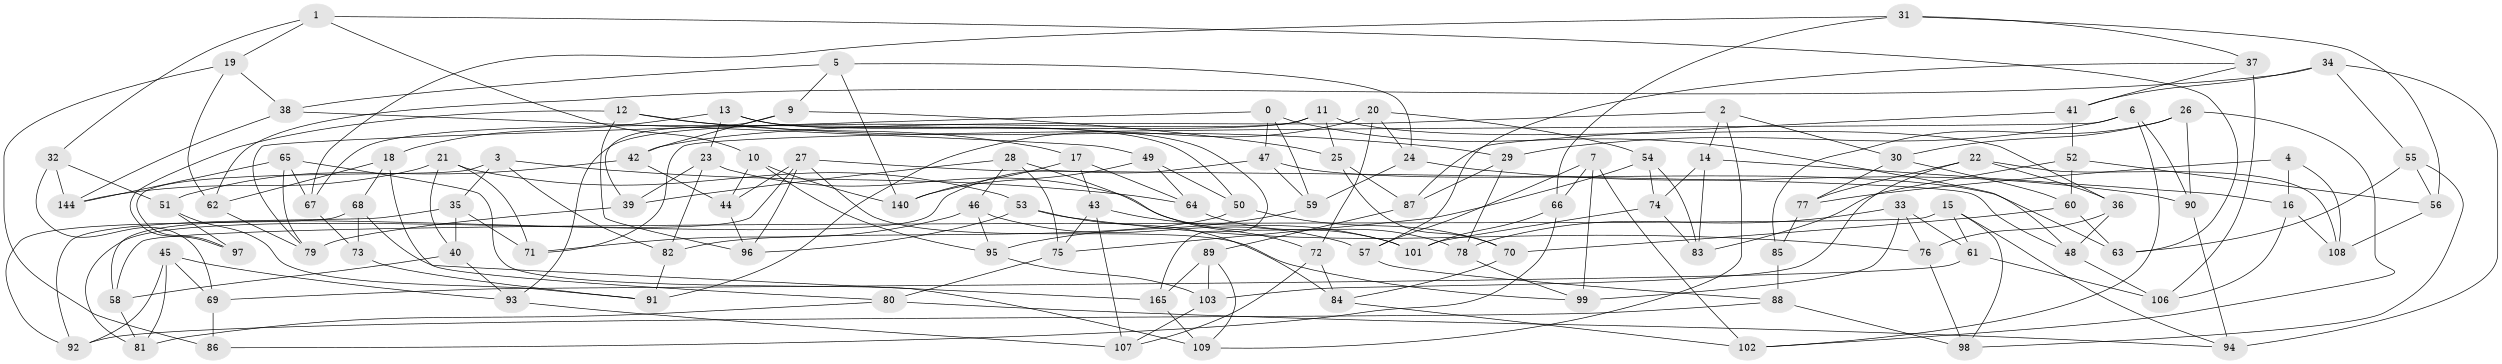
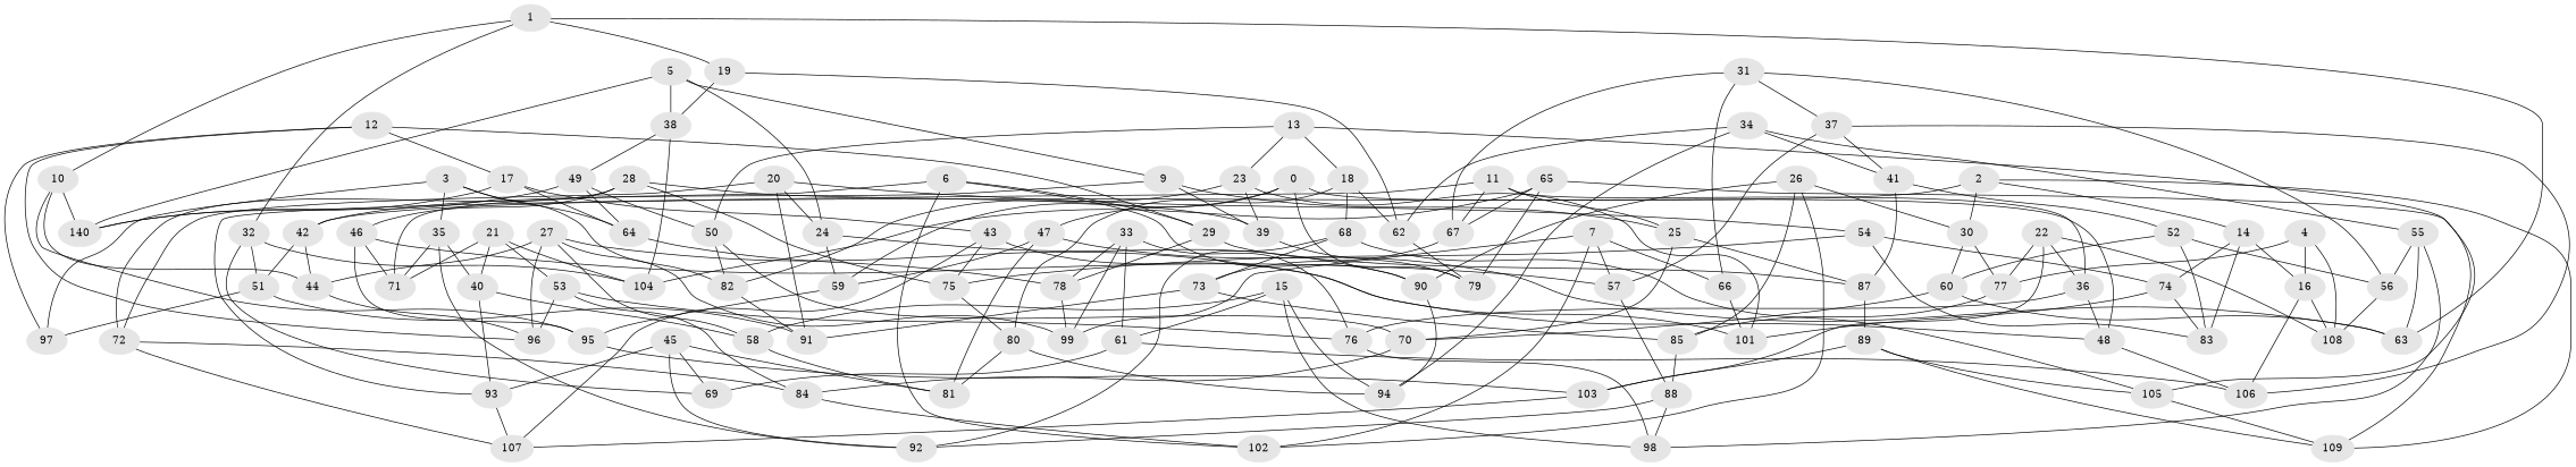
  graph {
    node [color=gray90 style=filled]
    1
    10
    19
    32
    63
    n6 [label=140]
    44
    95
-   86
    38
    62
-   104 [label=144]
+   104
    51
    69
    2
    14
    30
    42
    109
    16
    74
    83
    77
    60
    3
    35
    64
    82
    97
    71
    40
    92
    78
    91
    4
    108
    106
    85
    5
    9
    24
    25
    39
    90
    59
    49
    6
    29
    102
    87
    94
    7
    57
    66
    99
    88
    101
    n58 [label=0]
    47
    48
    79
    81
    70
    96
    103
    11
    36
    67
    93
    76
    73
    107
    12
    17
    43
    13
    18
    23
    50
-   105 [label=165]
+   105
    68
    80
    15
    58
    61
    98
    75
    20
    54
    72
    84
    21
    53
    22
    89
    26
    27
    28
    46
    31
    37
    56
    41
    33
    34
    55
    52
    45
    65
    1 -- 10
    1 -- 19
    1 -- 32
    1 -- 63
    10 -- n6
    10 -- 44
    10 -- 95
-   19 -- 86
    19 -- 38
    19 -- 62
    32 -- 104
    32 -- 51
    32 -- 69
    44 -- 96
    95 -- 103
    38 -- 104
    38 -- 49
    62 -- 79
    51 -- 97
    51 -- 91
-   69 -- 86
    2 -- 14
    2 -- 30
    2 -- 42
    2 -- 109
    14 -- 16
    14 -- 74
    14 -- 83
    30 -- 77
    30 -- 60
    42 -- 44
    42 -- 51
    16 -- 108
    16 -- 106
    74 -- 83
    74 -- 101
    77 -- 85
    60 -- 63
    60 -- 70
    3 -- 35
    3 -- 64
    3 -- 82
    3 -- 97
    35 -- 71
    35 -- 40
    35 -- 92
    64 -- 78
    82 -- 91
    40 -- 93
    40 -- 58
    78 -- 99
    4 -- 16
    4 -- 77
    4 -- 108
    85 -- 88
    5 -- n6
    5 -- 38
    5 -- 9
    5 -- 24
    9 -- 42
    9 -- 25
    9 -- 39
    24 -- 90
    24 -- 59
    25 -- 87
    25 -- 70
    39 -- 79
    90 -- 94
    59 -- 95
    49 -- n6
    49 -- 64
    49 -- 50
    6 -- 71
    6 -- 90
    6 -- 29
    6 -- 102
    29 -- 78
    29 -- 87
    87 -- 89
    7 -- 102
    7 -- 57
    7 -- 66
    7 -- 99
    57 -- 88
-   66 -- 86
    66 -- 101
    88 -- 92
    88 -- 98
    n58 -- 59
    n58 -- 47
    n58 -- 48
    n58 -- 79
    47 -- 63
    47 -- 59
    47 -- 81
    48 -- 106
    70 -- 84
    103 -- 107
    11 -- 25
    11 -- 36
    11 -- 67
    11 -- 93
    36 -- 48
    36 -- 76
    67 -- 73
    93 -- 107
    76 -- 98
    73 -- 91
+   73 -- 85
    12 -- 97
    12 -- 29
    12 -- 96
    12 -- 17
    17 -- n6
    17 -- 64
    17 -- 43
    43 -- 101
    43 -- 107
    43 -- 75
    13 -- 18
    13 -- 23
    13 -- 50
    13 -- 105
    18 -- 62
    18 -- 68
    18 -- 80
    23 -- 82
    23 -- 39
    23 -- 101
    50 -- 82
    50 -- 70
    105 -- 109
    68 -- 92
    68 -- 73
    68 -- 105
    80 -- 94
    80 -- 81
    15 -- 94
    15 -- 58
    15 -- 61
    15 -- 98
    58 -- 81
    61 -- 69
    61 -- 106
    75 -- 80
    20 -- 91
    20 -- 24
    20 -- 54
    20 -- 72
    54 -- 74
    54 -- 83
    54 -- 75
    72 -- 107
    72 -- 84
    84 -- 102
    21 -- 104
    21 -- 71
    21 -- 40
    21 -- 53
    53 -- 96
    53 -- 76
    53 -- 84
    22 -- 77
    22 -- 108
    22 -- 103
    22 -- 36
    89 -- 109
    89 -- 103
    89 -- 105
    26 -- 30
    26 -- 85
    26 -- 90
    26 -- 102
    27 -- 44
    27 -- 99
    27 -- 48
    27 -- 96
    27 -- 58
    28 -- 39
    28 -- 75
    28 -- 72
    28 -- 46
    46 -- 95
    46 -- 71
    46 -- 57
    31 -- 66
    31 -- 67
    31 -- 37
    31 -- 56
    37 -- 106
    37 -- 57
    37 -- 41
    56 -- 108
    41 -- 87
    41 -- 52
    33 -- 78
    33 -- 99
    33 -- 76
    33 -- 61
    34 -- 62
    34 -- 94
    34 -- 41
    34 -- 55
    55 -- 63
    55 -- 98
    55 -- 56
    52 -- 83
    52 -- 60
    52 -- 56
    45 -- 69
    45 -- 92
    45 -- 81
    45 -- 93
    65 -- 104
    65 -- 109
    65 -- 79
    65 -- 67
  }
